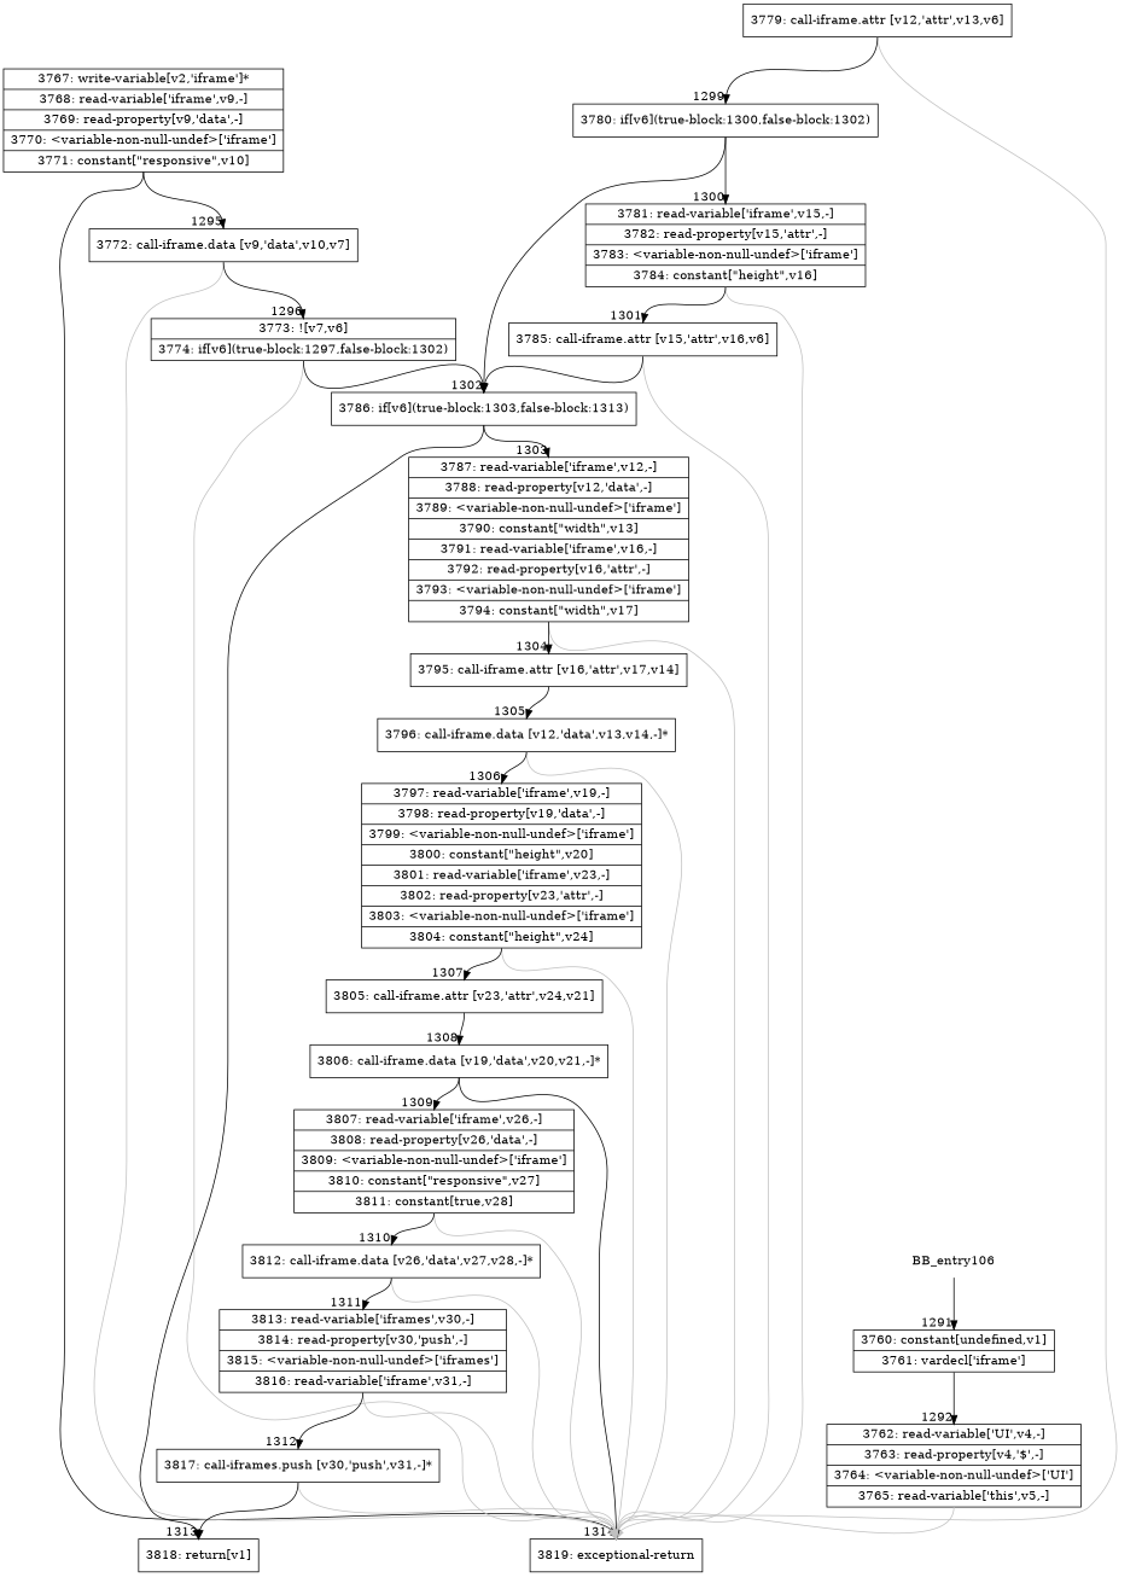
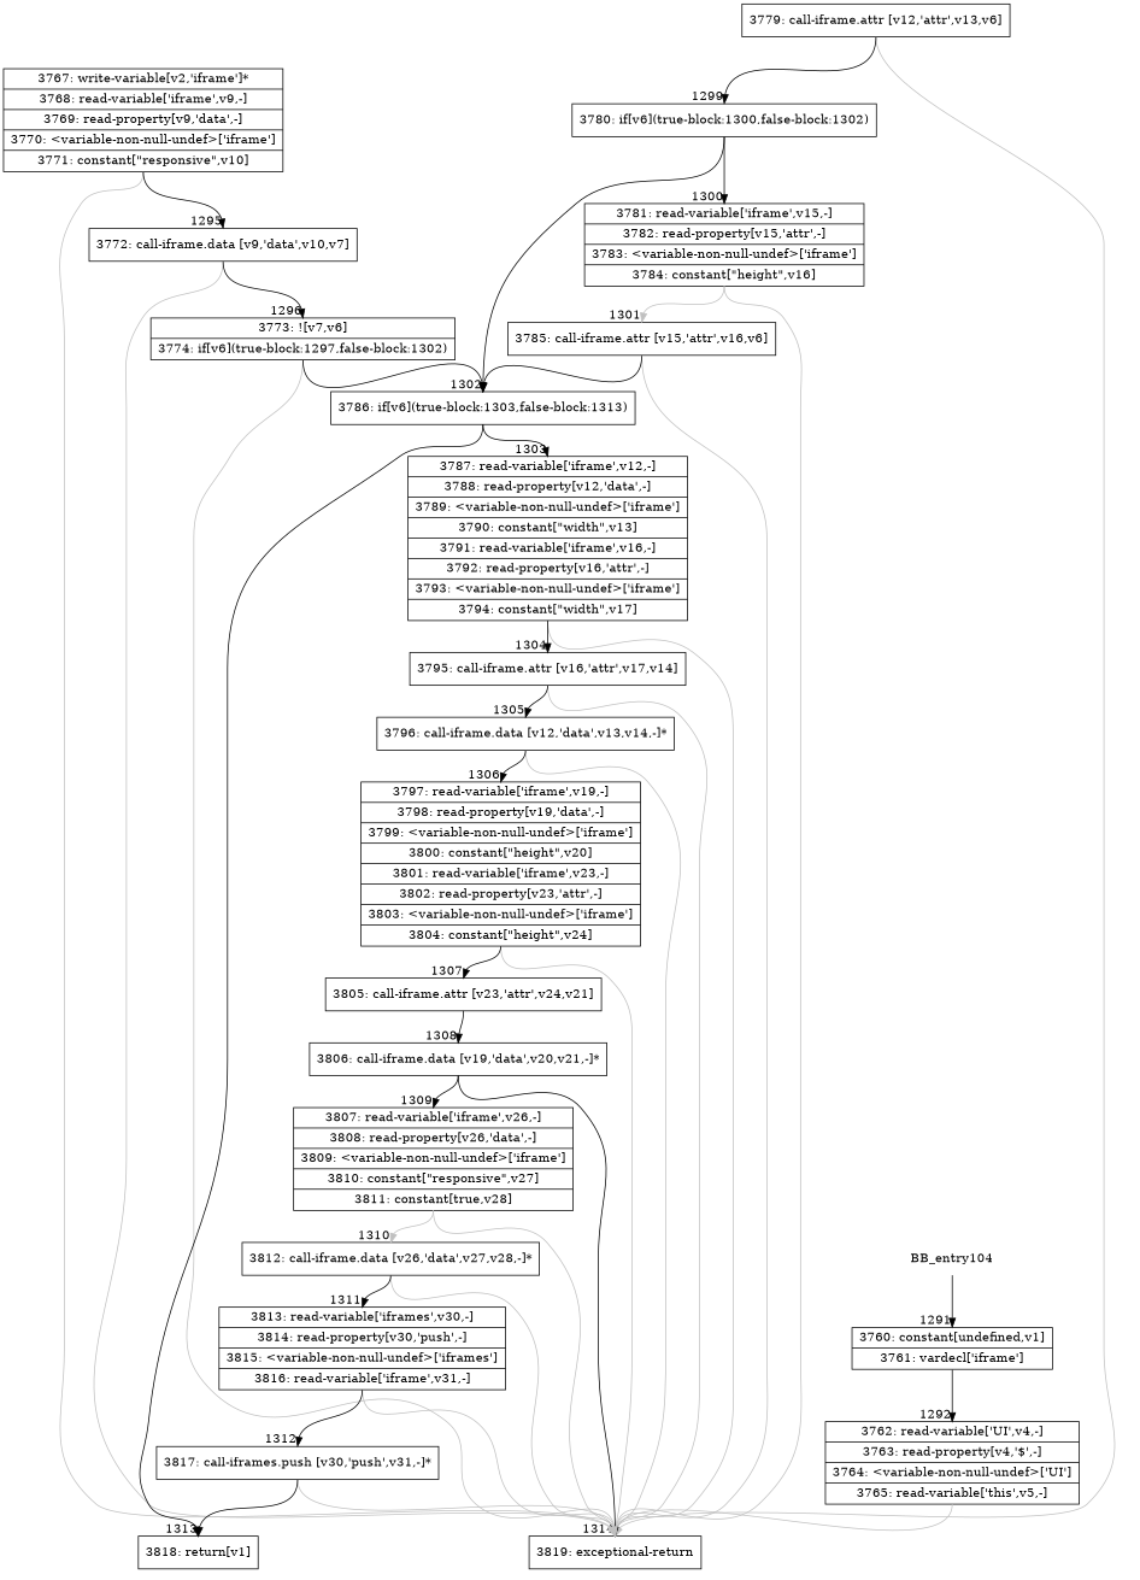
  digraph {
    rankdir=TD
    node [shape=record]
    edge [headport=n tailport=s]
-   BB_entry106 [shape=none]
+   BB_entry106 [shape=none label=BB_entry104]
    n2 [label="{3760: constant[undefined,v1]|3761: vardecl['iframe']}"]
    n3 [label="{3762: read-variable['UI',v4,-]|3763: read-property[v4,'$',-]|3764: \<variable-non-null-undef\>['UI']|3765: read-variable['this',v5,-]}"]
    n4 [label="{3819: exceptional-return}"]
    n5 [label="{3767: write-variable[v2,'iframe']*|3768: read-variable['iframe',v9,-]|3769: read-property[v9,'data',-]|3770: \<variable-non-null-undef\>['iframe']|3771: constant[\"responsive\",v10]}"]
    n6 [label="{3772: call-iframe.data [v9,'data',v10,v7]}"]
    n7 [label="{3773: ![v7,v6]|3774: if[v6](true-block:1297,false-block:1302)}"]
    n8 [label="{3786: if[v6](true-block:1303,false-block:1313)}"]
    n9 [label="{3787: read-variable['iframe',v12,-]|3788: read-property[v12,'data',-]|3789: \<variable-non-null-undef\>['iframe']|3790: constant[\"width\",v13]|3791: read-variable['iframe',v16,-]|3792: read-property[v16,'attr',-]|3793: \<variable-non-null-undef\>['iframe']|3794: constant[\"width\",v17]}"]
    n10 [label="{3818: return[v1]}"]
    n11 [label="{3795: call-iframe.attr [v16,'attr',v17,v14]}"]
    n12 [label="{3779: call-iframe.attr [v12,'attr',v13,v6]}"]
    n13 [label="{3780: if[v6](true-block:1300,false-block:1302)}"]
    n14 [label="{3781: read-variable['iframe',v15,-]|3782: read-property[v15,'attr',-]|3783: \<variable-non-null-undef\>['iframe']|3784: constant[\"height\",v16]}"]
    n15 [label="{3785: call-iframe.attr [v15,'attr',v16,v6]}"]
    n16 [label="{3796: call-iframe.data [v12,'data',v13,v14,-]*}"]
    n17 [label="{3797: read-variable['iframe',v19,-]|3798: read-property[v19,'data',-]|3799: \<variable-non-null-undef\>['iframe']|3800: constant[\"height\",v20]|3801: read-variable['iframe',v23,-]|3802: read-property[v23,'attr',-]|3803: \<variable-non-null-undef\>['iframe']|3804: constant[\"height\",v24]}"]
    n18 [label="{3805: call-iframe.attr [v23,'attr',v24,v21]}"]
    n19 [label="{3806: call-iframe.data [v19,'data',v20,v21,-]*}"]
    n20 [label="{3807: read-variable['iframe',v26,-]|3808: read-property[v26,'data',-]|3809: \<variable-non-null-undef\>['iframe']|3810: constant[\"responsive\",v27]|3811: constant[true,v28]}"]
    n21 [label="{3812: call-iframe.data [v26,'data',v27,v28,-]*}"]
    n22 [label="{3813: read-variable['iframes',v30,-]|3814: read-property[v30,'push',-]|3815: \<variable-non-null-undef\>['iframes']|3816: read-variable['iframe',v31,-]}"]
    n23 [label="{3817: call-iframes.push [v30,'push',v31,-]*}"]
    BB_entry106 -> n2 [headlabel="    1291"]
    n2 -> n3 [headlabel="      1292"]
    n3 -> n4 [color=gray headlabel="      1314"]
-   n5 -> n4 [color=black]
+   n5 -> n4 [color=gray]
    n5 -> n6 [headlabel="      1295"]
    n6 -> n4 [color=gray]
    n6 -> n7 [headlabel="      1296"]
    n7 -> n4 [color=gray]
    n7 -> n8 [headlabel="      1302"]
    n8 -> n9 [headlabel="      1303"]
    n8 -> n10 [headlabel="      1313"]
    n9 -> n4 [color=gray]
    n9 -> n11 [headlabel="      1304"]
+   n11 -> n4 [color=gray]
    n11 -> n16 [headlabel="      1305"]
    n12 -> n4 [color=gray]
    n12 -> n13 [headlabel="      1299"]
    n13 -> n8
    n13 -> n14 [headlabel="      1300"]
    n14 -> n4 [color=gray]
-   n14 -> n15 [headlabel="      1301"]
+   n14 -> n15 [headlabel="      1301" color=gray]
    n15 -> n4 [color=gray]
    n15 -> n8
    n16 -> n4 [color=gray]
    n16 -> n17 [headlabel="      1306"]
    n17 -> n4 [color=gray]
    n17 -> n18 [headlabel="      1307"]
    n18 -> n19 [headlabel="      1308"]
    n19 -> n4 [color=black]
    n19 -> n20 [headlabel="      1309"]
    n20 -> n4 [color=gray]
-   n20 -> n21 [headlabel="      1310"]
+   n20 -> n21 [headlabel="      1310" color=gray]
    n21 -> n4 [color=gray]
    n21 -> n22 [headlabel="      1311"]
    n22 -> n4 [color=gray]
    n22 -> n23 [headlabel="      1312"]
    n23 -> n4 [color=gray]
    n23 -> n10
  }
